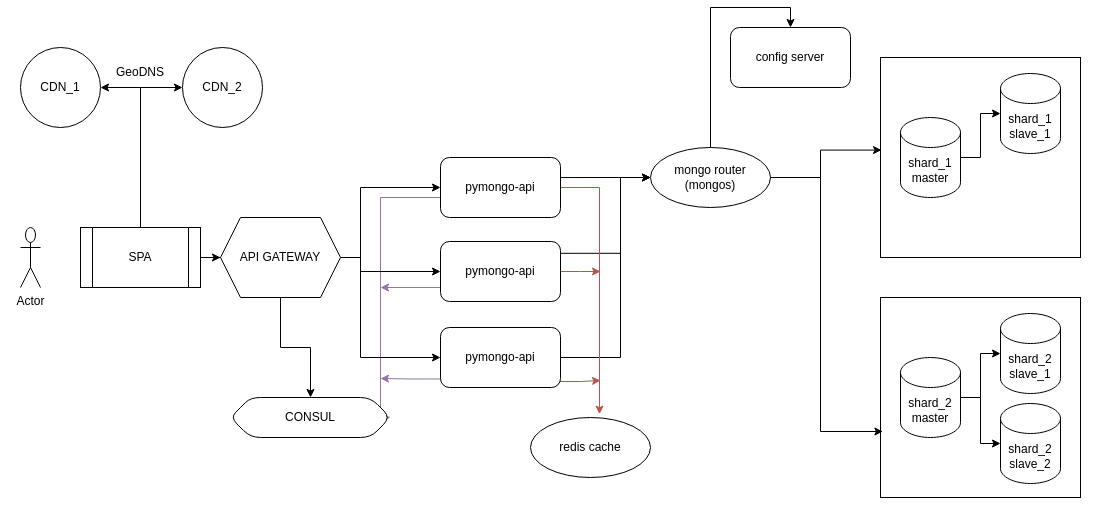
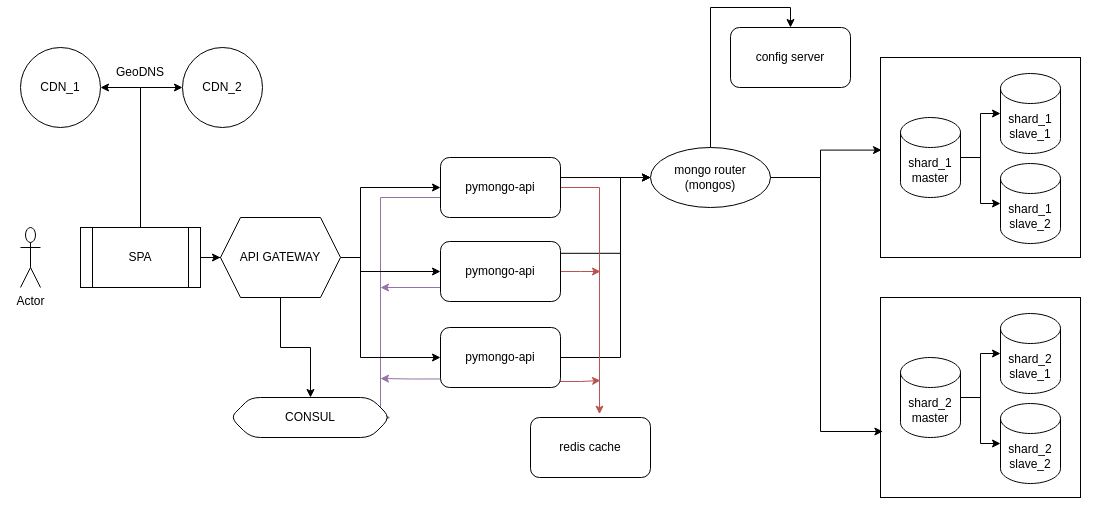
  <mxCell id="0" />
  <mxCell id="1" parent="0" />
  <mxCell id="2" style="edgeStyle=orthogonalEdgeStyle;rounded=0;orthogonalLoop=1;jettySize=auto;html=1;fillColor=#f8cecc;strokeColor=#b85450;" edge="1" parent="1" source="5"><mxGeometry relative="1" as="geometry"><mxPoint x="600" y="264" as="targetPoint" /></mxGeometry></mxCell>
  <mxCell id="3" style="edgeStyle=orthogonalEdgeStyle;rounded=0;orthogonalLoop=1;jettySize=auto;html=1;fillColor=#e1d5e7;strokeColor=#9673a6;" edge="1" parent="1" source="5"><mxGeometry relative="1" as="geometry"><mxPoint x="380" y="280" as="targetPoint" /><Array as="points"><mxPoint x="380" y="280" /></Array></mxGeometry></mxCell>
  <mxCell id="4" style="edgeStyle=orthogonalEdgeStyle;rounded=0;orthogonalLoop=1;jettySize=auto;html=1;exitX=0.994;exitY=0.197;exitDx=0;exitDy=0;exitPerimeter=0;entryX=0;entryY=0.5;entryDx=0;entryDy=0;" edge="1" parent="1" source="5" target="8"><mxGeometry relative="1" as="geometry"><mxPoint x="580" y="246" as="targetPoint" /><Array as="points"><mxPoint x="620" y="246" /><mxPoint x="620" y="170" /></Array></mxGeometry></mxCell>
  <mxCell id="5" value="pymongo-api" style="rounded=1;whiteSpace=wrap;html=1;" vertex="1" parent="1"><mxGeometry x="440" y="234" width="120" height="60" as="geometry" /></mxCell>
  <mxCell id="6" value="config server" style="rounded=1;whiteSpace=wrap;html=1;" vertex="1" parent="1"><mxGeometry x="730" y="20" width="120" height="60" as="geometry" /></mxCell>
  <mxCell id="7" style="edgeStyle=orthogonalEdgeStyle;rounded=0;orthogonalLoop=1;jettySize=auto;html=1;entryX=0.5;entryY=0;entryDx=0;entryDy=0;" edge="1" parent="1" source="8" target="6"><mxGeometry relative="1" as="geometry" /></mxCell>
  <mxCell id="8" value="mongo router (mongos)" style="ellipse;whiteSpace=wrap;html=1;" vertex="1" parent="1"><mxGeometry x="650" y="140" width="120" height="60" as="geometry" /></mxCell>
- <mxCell id="9" value="redis cache" style="ellipse;whiteSpace=wrap;html=1;" vertex="1" parent="1"><mxGeometry x="530" y="410" width="120" height="60" as="geometry" /></mxCell>
+ <mxCell id="9" value="redis cache" style="rounded=1;whiteSpace=wrap;html=1;" vertex="1" parent="1"><mxGeometry x="530" y="410" width="120" height="60" as="geometry" /></mxCell>
  <mxCell id="10" value="" style="group" vertex="1" connectable="0" parent="1"><mxGeometry x="880" y="50" width="200" height="200" as="geometry" /></mxCell>
  <mxCell id="11" value="" style="whiteSpace=wrap;html=1;aspect=fixed;" vertex="1" parent="10"><mxGeometry width="200" height="200" as="geometry" /></mxCell>
  <mxCell id="12" value="shard_1&lt;div&gt;master&lt;/div&gt;" style="shape=cylinder3;whiteSpace=wrap;html=1;boundedLbl=1;backgroundOutline=1;size=15;" vertex="1" parent="10"><mxGeometry x="20" y="60" width="60" height="80" as="geometry" /></mxCell>
  <mxCell id="13" value="shard_1&lt;div&gt;slave_1&lt;/div&gt;" style="shape=cylinder3;whiteSpace=wrap;html=1;boundedLbl=1;backgroundOutline=1;size=15;" vertex="1" parent="10"><mxGeometry x="120" y="16" width="60" height="80" as="geometry" /></mxCell>
+ <mxCell id="14" value="shard_1&lt;div&gt;slave_2&lt;/div&gt;" style="shape=cylinder3;whiteSpace=wrap;html=1;boundedLbl=1;backgroundOutline=1;size=15;" vertex="1" parent="10"><mxGeometry x="120" y="106" width="60" height="80" as="geometry" /></mxCell>
  <mxCell id="15" style="edgeStyle=orthogonalEdgeStyle;rounded=0;orthogonalLoop=1;jettySize=auto;html=1;entryX=0;entryY=0.5;entryDx=0;entryDy=0;entryPerimeter=0;" edge="1" parent="10" source="12" target="13"><mxGeometry relative="1" as="geometry" /></mxCell>
+ <mxCell id="16" style="edgeStyle=orthogonalEdgeStyle;rounded=0;orthogonalLoop=1;jettySize=auto;html=1;entryX=0;entryY=0.5;entryDx=0;entryDy=0;entryPerimeter=0;" edge="1" parent="10" source="12" target="14"><mxGeometry relative="1" as="geometry" /></mxCell>
  <mxCell id="17" value="" style="group" vertex="1" connectable="0" parent="1"><mxGeometry x="880" y="290" width="200" height="200" as="geometry" /></mxCell>
  <mxCell id="18" value="" style="whiteSpace=wrap;html=1;aspect=fixed;" vertex="1" parent="17"><mxGeometry width="200" height="200" as="geometry" /></mxCell>
  <mxCell id="19" value="shard_2&lt;div&gt;master&lt;/div&gt;" style="shape=cylinder3;whiteSpace=wrap;html=1;boundedLbl=1;backgroundOutline=1;size=15;" vertex="1" parent="17"><mxGeometry x="20" y="60" width="60" height="80" as="geometry" /></mxCell>
  <mxCell id="20" value="shard_2&lt;div&gt;slave_1&lt;/div&gt;" style="shape=cylinder3;whiteSpace=wrap;html=1;boundedLbl=1;backgroundOutline=1;size=15;" vertex="1" parent="17"><mxGeometry x="120" y="16" width="60" height="80" as="geometry" /></mxCell>
  <mxCell id="21" value="shard_2&lt;div&gt;slave_2&lt;/div&gt;" style="shape=cylinder3;whiteSpace=wrap;html=1;boundedLbl=1;backgroundOutline=1;size=15;" vertex="1" parent="17"><mxGeometry x="120" y="106" width="60" height="80" as="geometry" /></mxCell>
  <mxCell id="22" style="edgeStyle=orthogonalEdgeStyle;rounded=0;orthogonalLoop=1;jettySize=auto;html=1;entryX=0;entryY=0.5;entryDx=0;entryDy=0;entryPerimeter=0;" edge="1" parent="17" source="19" target="20"><mxGeometry relative="1" as="geometry" /></mxCell>
  <mxCell id="23" style="edgeStyle=orthogonalEdgeStyle;rounded=0;orthogonalLoop=1;jettySize=auto;html=1;entryX=0;entryY=0.5;entryDx=0;entryDy=0;entryPerimeter=0;" edge="1" parent="17" source="19" target="21"><mxGeometry relative="1" as="geometry" /></mxCell>
  <mxCell id="24" style="edgeStyle=orthogonalEdgeStyle;rounded=0;orthogonalLoop=1;jettySize=auto;html=1;entryX=0.012;entryY=0.67;entryDx=0;entryDy=0;entryPerimeter=0;" edge="1" parent="1" source="8" target="18"><mxGeometry relative="1" as="geometry"><Array as="points"><mxPoint x="820" y="170" /><mxPoint x="820" y="424" /></Array></mxGeometry></mxCell>
  <mxCell id="25" style="edgeStyle=orthogonalEdgeStyle;rounded=0;orthogonalLoop=1;jettySize=auto;html=1;entryX=0.005;entryY=0.463;entryDx=0;entryDy=0;entryPerimeter=0;" edge="1" parent="1" source="8" target="11"><mxGeometry relative="1" as="geometry"><Array as="points"><mxPoint x="820" y="170" /><mxPoint x="820" y="143" /></Array></mxGeometry></mxCell>
  <mxCell id="26" style="edgeStyle=orthogonalEdgeStyle;rounded=0;orthogonalLoop=1;jettySize=auto;html=1;fillColor=#e1d5e7;strokeColor=#9673a6;exitX=0.031;exitY=0.858;exitDx=0;exitDy=0;exitPerimeter=0;" edge="1" parent="1" source="29"><mxGeometry relative="1" as="geometry"><mxPoint x="380" y="371" as="targetPoint" /><Array as="points"><mxPoint x="411" y="372" /><mxPoint x="380" y="371" /></Array></mxGeometry></mxCell>
  <mxCell id="27" style="edgeStyle=orthogonalEdgeStyle;rounded=0;orthogonalLoop=1;jettySize=auto;html=1;fillColor=#f8cecc;strokeColor=#b85450;exitX=0.987;exitY=0.9;exitDx=0;exitDy=0;exitPerimeter=0;" edge="1" parent="1" source="29"><mxGeometry relative="1" as="geometry"><mxPoint x="600" y="373" as="targetPoint" /></mxGeometry></mxCell>
  <mxCell id="28" style="edgeStyle=orthogonalEdgeStyle;rounded=0;orthogonalLoop=1;jettySize=auto;html=1;entryX=0;entryY=0.5;entryDx=0;entryDy=0;" edge="1" parent="1" source="29" target="8"><mxGeometry relative="1" as="geometry"><Array as="points"><mxPoint x="620" y="350" /><mxPoint x="620" y="170" /></Array></mxGeometry></mxCell>
  <mxCell id="29" value="pymongo-api" style="rounded=1;whiteSpace=wrap;html=1;" vertex="1" parent="1"><mxGeometry x="440" y="320" width="120" height="60" as="geometry" /></mxCell>
  <mxCell id="30" style="edgeStyle=orthogonalEdgeStyle;rounded=0;orthogonalLoop=1;jettySize=auto;html=1;entryX=0.575;entryY=-0.056;entryDx=0;entryDy=0;entryPerimeter=0;fillColor=#f8cecc;strokeColor=#b85450;" edge="1" parent="1" source="33" target="9"><mxGeometry relative="1" as="geometry"><mxPoint x="600" y="430" as="targetPoint" /><Array as="points"><mxPoint x="599" y="180" /></Array></mxGeometry></mxCell>
  <mxCell id="31" style="edgeStyle=orthogonalEdgeStyle;rounded=0;orthogonalLoop=1;jettySize=auto;html=1;entryX=1;entryY=0.5;entryDx=0;entryDy=0;fillColor=#e1d5e7;strokeColor=#9673a6;" edge="1" parent="1" source="33" target="39"><mxGeometry relative="1" as="geometry"><mxPoint x="380" y="260" as="targetPoint" /><Array as="points"><mxPoint x="380" y="190" /><mxPoint x="380" y="410" /></Array></mxGeometry></mxCell>
  <mxCell id="32" style="edgeStyle=orthogonalEdgeStyle;rounded=0;orthogonalLoop=1;jettySize=auto;html=1;exitX=0.977;exitY=0.334;exitDx=0;exitDy=0;exitPerimeter=0;entryX=0;entryY=0.5;entryDx=0;entryDy=0;" edge="1" parent="1" source="33" target="8"><mxGeometry relative="1" as="geometry"><mxPoint x="580" y="170" as="targetPoint" /></mxGeometry></mxCell>
  <mxCell id="33" value="pymongo-api" style="rounded=1;whiteSpace=wrap;html=1;" vertex="1" parent="1"><mxGeometry x="440" y="150" width="120" height="60" as="geometry" /></mxCell>
  <mxCell id="34" style="edgeStyle=orthogonalEdgeStyle;rounded=0;orthogonalLoop=1;jettySize=auto;html=1;entryX=0.5;entryY=0;entryDx=0;entryDy=0;" edge="1" parent="1" source="38" target="39"><mxGeometry relative="1" as="geometry" /></mxCell>
  <mxCell id="35" style="edgeStyle=orthogonalEdgeStyle;rounded=0;orthogonalLoop=1;jettySize=auto;html=1;entryX=0;entryY=0.5;entryDx=0;entryDy=0;" edge="1" parent="1" source="38" target="5"><mxGeometry relative="1" as="geometry"><Array as="points"><mxPoint x="360" y="250" /><mxPoint x="360" y="264" /></Array></mxGeometry></mxCell>
  <mxCell id="36" style="edgeStyle=orthogonalEdgeStyle;rounded=0;orthogonalLoop=1;jettySize=auto;html=1;entryX=0;entryY=0.5;entryDx=0;entryDy=0;" edge="1" parent="1" source="38" target="33"><mxGeometry relative="1" as="geometry"><Array as="points"><mxPoint x="360" y="250" /><mxPoint x="360" y="180" /></Array></mxGeometry></mxCell>
  <mxCell id="37" style="edgeStyle=orthogonalEdgeStyle;rounded=0;orthogonalLoop=1;jettySize=auto;html=1;entryX=0;entryY=0.5;entryDx=0;entryDy=0;" edge="1" parent="1" source="38" target="29"><mxGeometry relative="1" as="geometry"><Array as="points"><mxPoint x="360" y="250" /><mxPoint x="360" y="350" /></Array></mxGeometry></mxCell>
  <mxCell id="38" value="API GATEWAY" style="shape=hexagon;perimeter=hexagonPerimeter2;whiteSpace=wrap;html=1;fixedSize=1;" vertex="1" parent="1"><mxGeometry x="220" y="210" width="120" height="80" as="geometry" /></mxCell>
  <mxCell id="39" value="CONSUL" style="shape=hexagon;perimeter=hexagonPerimeter2;whiteSpace=wrap;html=1;fixedSize=1;rounded=1;" vertex="1" parent="1"><mxGeometry x="230" y="390" width="160" height="40" as="geometry" /></mxCell>
  <mxCell id="40" value="CDN_2" style="ellipse;whiteSpace=wrap;html=1;aspect=fixed;" vertex="1" parent="1"><mxGeometry x="182" y="40" width="80" height="80" as="geometry" /></mxCell>
  <mxCell id="41" value="Actor" style="shape=umlActor;verticalLabelPosition=bottom;verticalAlign=top;html=1;outlineConnect=0;" vertex="1" parent="1"><mxGeometry x="20" y="220" width="20" height="60" as="geometry" /></mxCell>
  <mxCell id="42" style="edgeStyle=orthogonalEdgeStyle;rounded=0;orthogonalLoop=1;jettySize=auto;html=1;entryX=0;entryY=0.5;entryDx=0;entryDy=0;" edge="1" parent="1" source="45" target="38"><mxGeometry relative="1" as="geometry" /></mxCell>
  <mxCell id="43" style="edgeStyle=orthogonalEdgeStyle;rounded=0;orthogonalLoop=1;jettySize=auto;html=1;entryX=1;entryY=0.5;entryDx=0;entryDy=0;" edge="1" parent="1" source="45" target="46"><mxGeometry relative="1" as="geometry" /></mxCell>
  <mxCell id="44" style="edgeStyle=orthogonalEdgeStyle;rounded=0;orthogonalLoop=1;jettySize=auto;html=1;entryX=0;entryY=0.5;entryDx=0;entryDy=0;" edge="1" parent="1" source="45" target="40"><mxGeometry relative="1" as="geometry" /></mxCell>
  <mxCell id="45" value="SPA" style="shape=process;whiteSpace=wrap;html=1;backgroundOutline=1;" vertex="1" parent="1"><mxGeometry x="80" y="220" width="120" height="60" as="geometry" /></mxCell>
  <mxCell id="46" value="CDN_1" style="ellipse;whiteSpace=wrap;html=1;aspect=fixed;" vertex="1" parent="1"><mxGeometry x="20" y="40" width="80" height="80" as="geometry" /></mxCell>
  <mxCell id="47" value="GeoDNS" style="text;html=1;align=center;verticalAlign=middle;whiteSpace=wrap;rounded=0;" vertex="1" parent="1"><mxGeometry x="110" y="50" width="60" height="30" as="geometry" /></mxCell>
